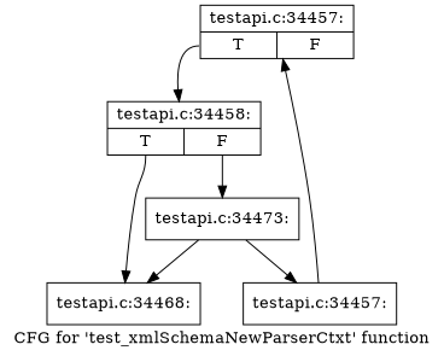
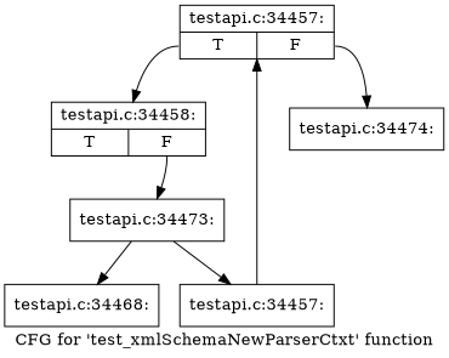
  digraph {
    label="CFG for 'test_xmlSchemaNewParserCtxt' function"
    node [shape=record]
    n1 [label="{testapi.c:34457:|{<s0>T|<s1>F}}"]
    n2 [label="{testapi.c:34458:|{<s0>T|<s1>F}}"]
+   n3 [label="{testapi.c:34474:}"]
    n4 [label="{testapi.c:34468:}"]
    n5 [label="{testapi.c:34473:}"]
    n6 [label="{testapi.c:34457:}"]
    n1 -> n2 [tailport=s0]
-   n2 -> n4 [tailport=s0]
+   n1 -> n3 [tailport=s1]
    n2 -> n5 [tailport=s1]
    n5 -> n4
    n5 -> n6
    n6 -> n1
  }
